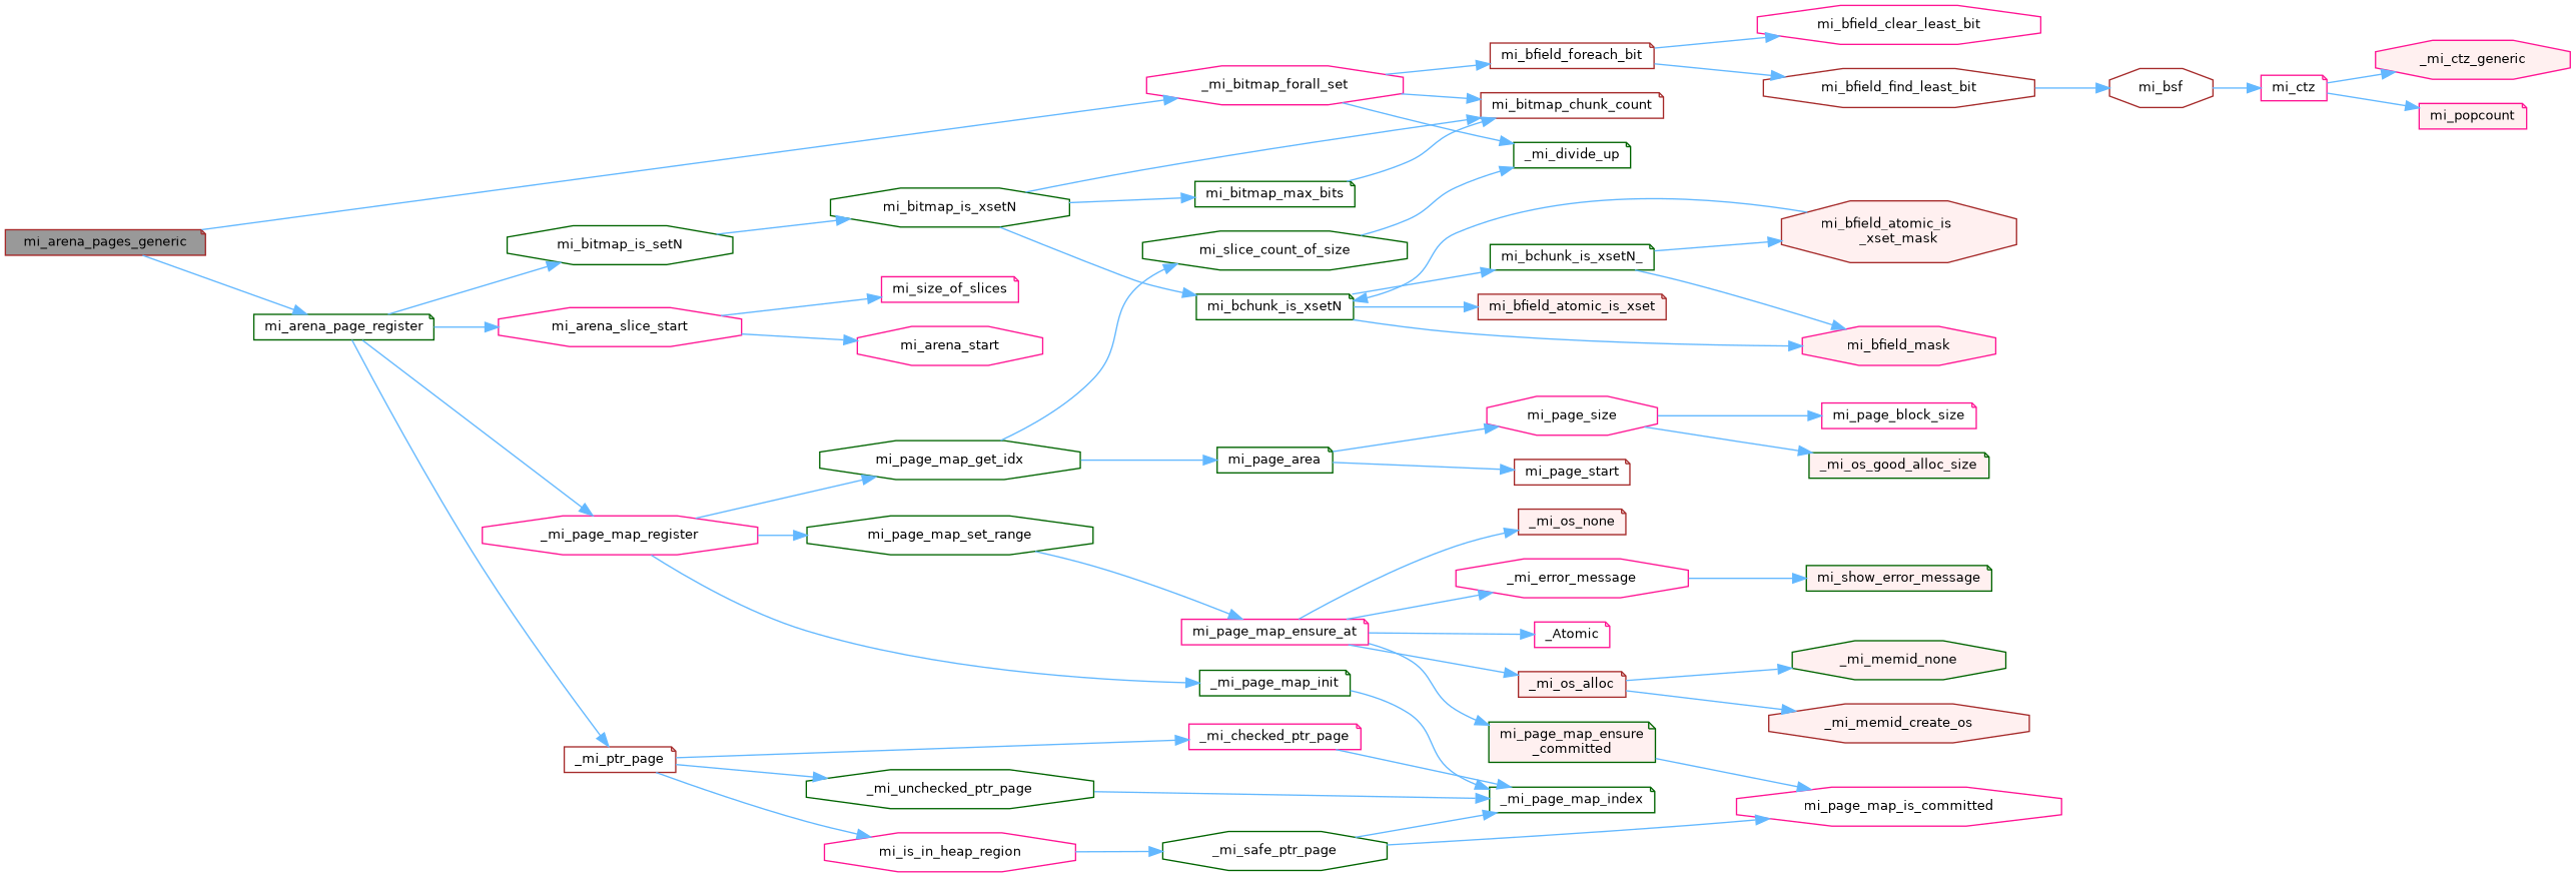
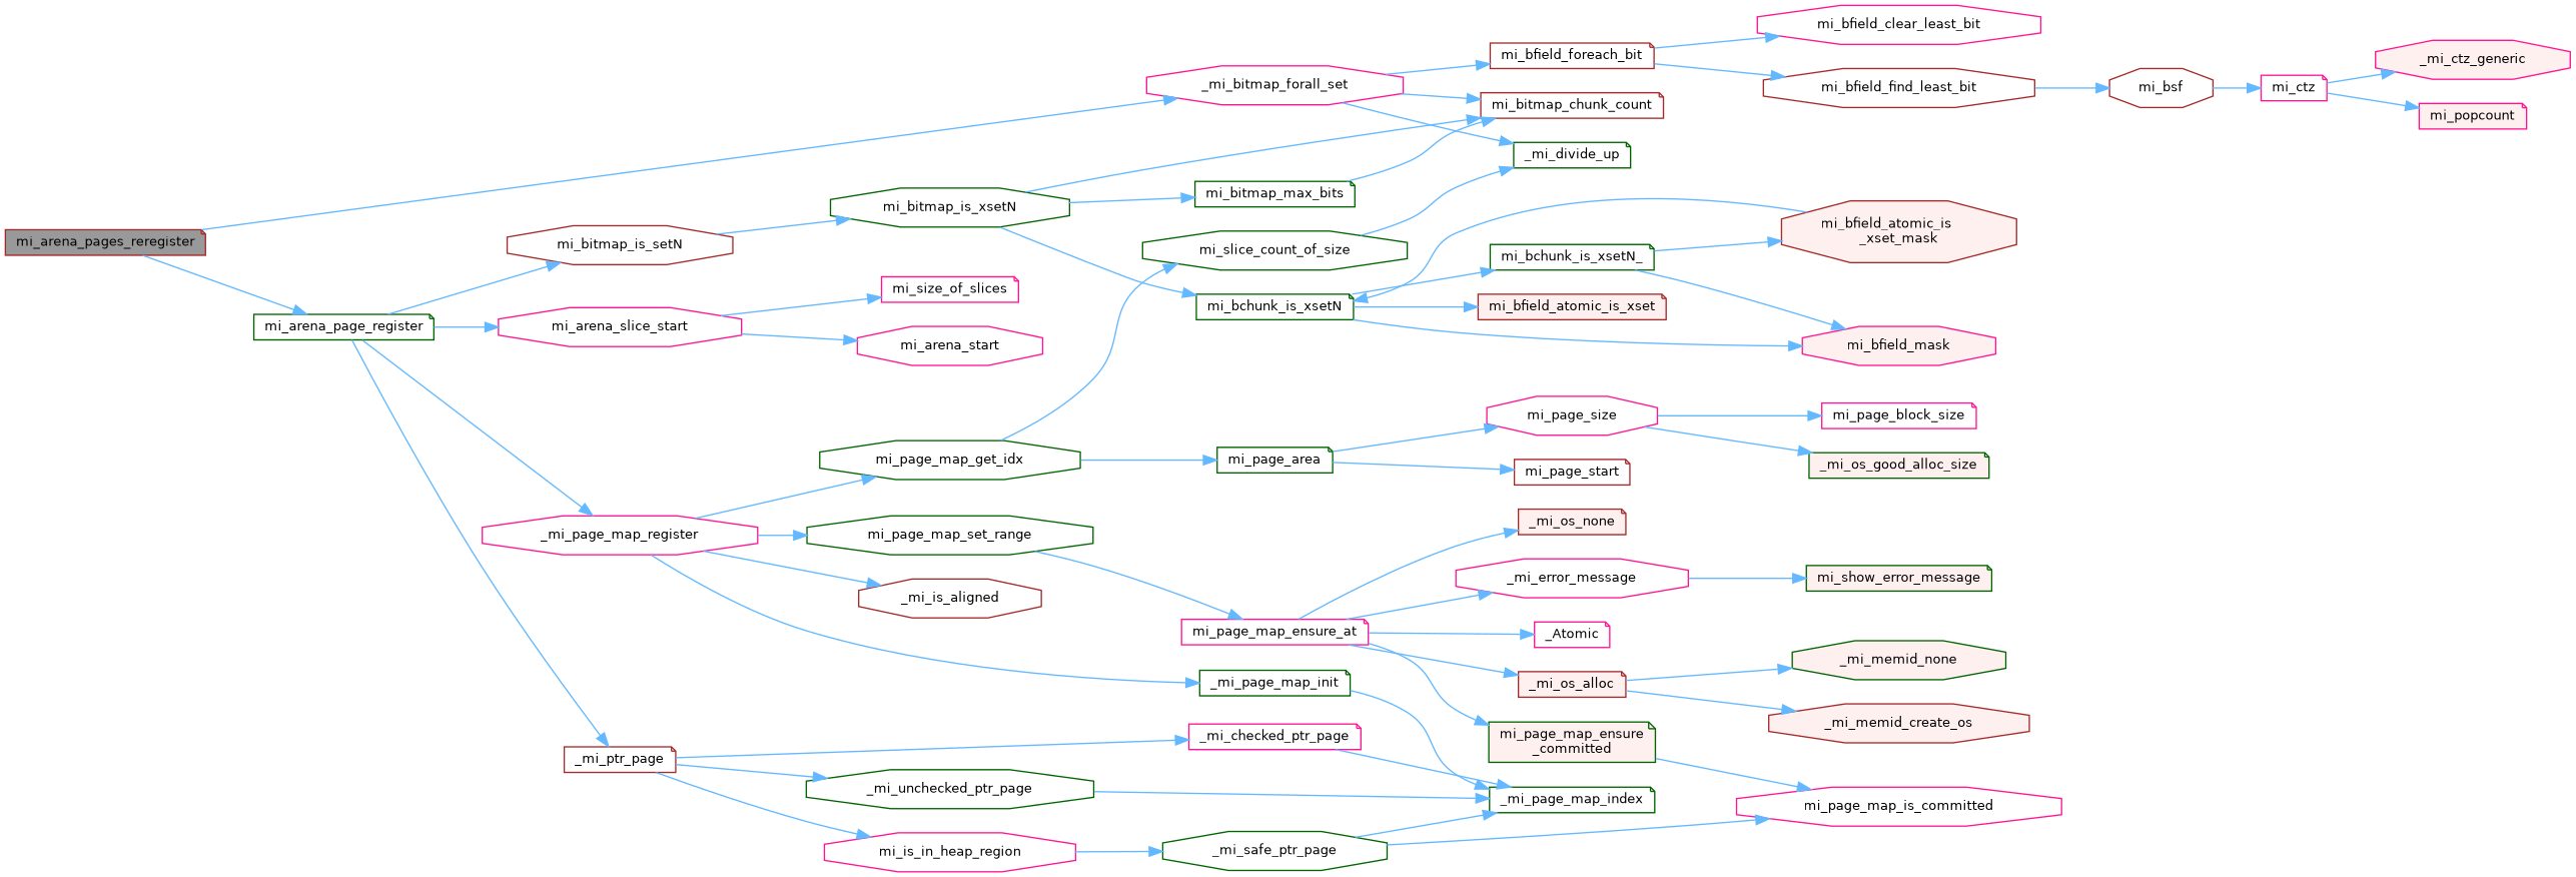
  digraph {
    rankdir=LR
    node [color=darkgreen fillcolor=white fontname=Helvetica fontsize=10 shape=note style=filled]
    edge [color=steelblue1 fontname=Helvetica fontsize=10 labelfontname=Helvetica labelfontsize=10 style=solid]
-   n1 [color=brown fillcolor=grey60 fontcolor=black height=0.2 label=mi_arena_pages_generic width=0.4]
+   n1 [color=brown fillcolor=grey60 fontcolor=black height=0.2 label=mi_arena_pages_reregister width=0.4]
    n2 [color=deeppink height=0.2 label=_mi_bitmap_forall_set shape=octagon width=0.4]
    n3 [height=0.2 label=mi_arena_page_register width=0.4]
    n4 [height=0.2 label=_mi_divide_up width=0.4]
    n5 [color=brown height=0.2 label=mi_bfield_foreach_bit width=0.4]
    n6 [color=brown height=0.2 label=mi_bitmap_chunk_count width=0.4]
    n7 [color=deeppink height=0.2 label=_mi_page_map_register shape=octagon width=0.4]
    n8 [color=brown height=0.2 label=_mi_ptr_page width=0.4]
    n9 [color=deeppink height=0.2 label=mi_arena_slice_start shape=octagon width=0.4]
-   n10 [height=0.2 label=mi_bitmap_is_setN shape=octagon width=0.4]
+   n10 [color=brown height=0.2 label=mi_bitmap_is_setN shape=octagon width=0.4]
    n11 [color=deeppink height=0.2 label=mi_bfield_clear_least_bit shape=octagon width=0.4]
    n12 [color=brown height=0.2 label=mi_bfield_find_least_bit shape=octagon width=0.4]
    n13 [color=brown height=0.2 label=mi_bsf shape=octagon width=0.4]
    n14 [color=deeppink height=0.2 label=mi_ctz width=0.4]
    n15 [color=deeppink fillcolor="#FFF0F0" height=0.2 label=_mi_ctz_generic shape=octagon width=0.4]
    n16 [color=deeppink fillcolor="#FFF0F0" height=0.2 label=mi_popcount width=0.4]
+   n17 [color=brown height=0.2 label=_mi_is_aligned shape=octagon width=0.4]
    n18 [height=0.2 label=_mi_page_map_init width=0.4]
    n19 [height=0.2 label=mi_page_map_get_idx shape=octagon width=0.4]
    n20 [height=0.2 label=mi_page_map_set_range shape=octagon width=0.4]
    n21 [color=deeppink height=0.2 label=_mi_checked_ptr_page width=0.4]
    n22 [height=0.2 label=_mi_unchecked_ptr_page shape=octagon width=0.4]
    n23 [color=deeppink height=0.2 label=mi_is_in_heap_region shape=octagon width=0.4]
    n24 [color=deeppink height=0.2 label=mi_arena_start shape=octagon width=0.4]
    n25 [color=deeppink height=0.2 label=mi_size_of_slices width=0.4]
    n26 [height=0.2 label=mi_bitmap_is_xsetN shape=octagon width=0.4]
    n27 [height=0.2 label=_mi_page_map_index width=0.4]
    n28 [height=0.2 label=mi_page_area width=0.4]
    n29 [height=0.2 label=mi_slice_count_of_size shape=octagon width=0.4]
    n30 [color=deeppink height=0.2 label=mi_page_map_ensure_at width=0.4]
    n31 [color=deeppink height=0.2 label=mi_page_size shape=octagon width=0.4]
    n32 [color=brown height=0.2 label=mi_page_start width=0.4]
    n33 [color=deeppink height=0.2 label=mi_page_block_size width=0.4]
    n34 [fillcolor="#FFF0F0" height=0.2 label=_mi_os_good_alloc_size width=0.4]
    n35 [color=deeppink height=0.2 label=_Atomic width=0.4]
    n36 [color=deeppink height=0.2 label=_mi_error_message shape=octagon width=0.4]
    n37 [color=brown fillcolor="#FFF0F0" height=0.2 label=_mi_os_alloc width=0.4]
    n38 [color=brown fillcolor="#FFF0F0" height=0.2 label=_mi_os_none width=0.4]
    n39 [fillcolor="#FFF0F0" height=0.2 label="mi_page_map_ensure\l_committed" width=0.4]
    n40 [fillcolor="#FFF0F0" height=0.2 label=mi_show_error_message width=0.4]
    n41 [color=brown fillcolor="#FFF0F0" height=0.2 label=_mi_memid_create_os shape=octagon width=0.4]
    n42 [fillcolor="#FFF0F0" height=0.2 label=_mi_memid_none shape=octagon width=0.4]
    n43 [color=deeppink height=0.2 label=mi_page_map_is_committed shape=octagon width=0.4]
    n44 [height=0.2 label=_mi_safe_ptr_page shape=octagon width=0.4]
    n45 [height=0.2 label=mi_bchunk_is_xsetN width=0.4]
    n46 [height=0.2 label=mi_bitmap_max_bits width=0.4]
    n47 [height=0.2 label=mi_bchunk_is_xsetN_ width=0.4]
    n48 [color=deeppink fillcolor="#FFF0F0" height=0.2 label=mi_bfield_mask shape=octagon width=0.4]
    n49 [color=brown fillcolor="#FFF0F0" height=0.2 label=mi_bfield_atomic_is_xset width=0.4]
    n50 [color=brown fillcolor="#FFF0F0" height=0.2 label="mi_bfield_atomic_is\l_xset_mask" shape=octagon width=0.4]
    n1 -> n2
    n1 -> n3
    n2 -> n4
    n2 -> n5
    n2 -> n6
    n3 -> n7
    n3 -> n8
    n3 -> n9
    n3 -> n10
    n5 -> n11
    n5 -> n12
+   n7 -> n17
    n7 -> n18
    n7 -> n19
    n7 -> n20
    n8 -> n21
    n8 -> n22
    n8 -> n23
    n9 -> n24
    n9 -> n25
    n10 -> n26
    n12 -> n13
    n13 -> n14
    n14 -> n15
    n14 -> n16
    n18 -> n27
    n19 -> n28
    n19 -> n29
    n20 -> n30
    n21 -> n27
    n22 -> n27
    n23 -> n44
    n26 -> n6
    n26 -> n45
    n26 -> n46
    n28 -> n31
    n28 -> n32
    n29 -> n4
    n30 -> n35
    n30 -> n36
    n30 -> n37
    n30 -> n38
    n30 -> n39
    n31 -> n33
    n31 -> n34
    n36 -> n40
    n37 -> n41
    n37 -> n42
    n39 -> n43
    n44 -> n27
    n44 -> n43
    n45 -> n47
    n45 -> n48
    n45 -> n49
    n46 -> n6
    n47 -> n48
    n47 -> n50
    n50 -> n45
  }
